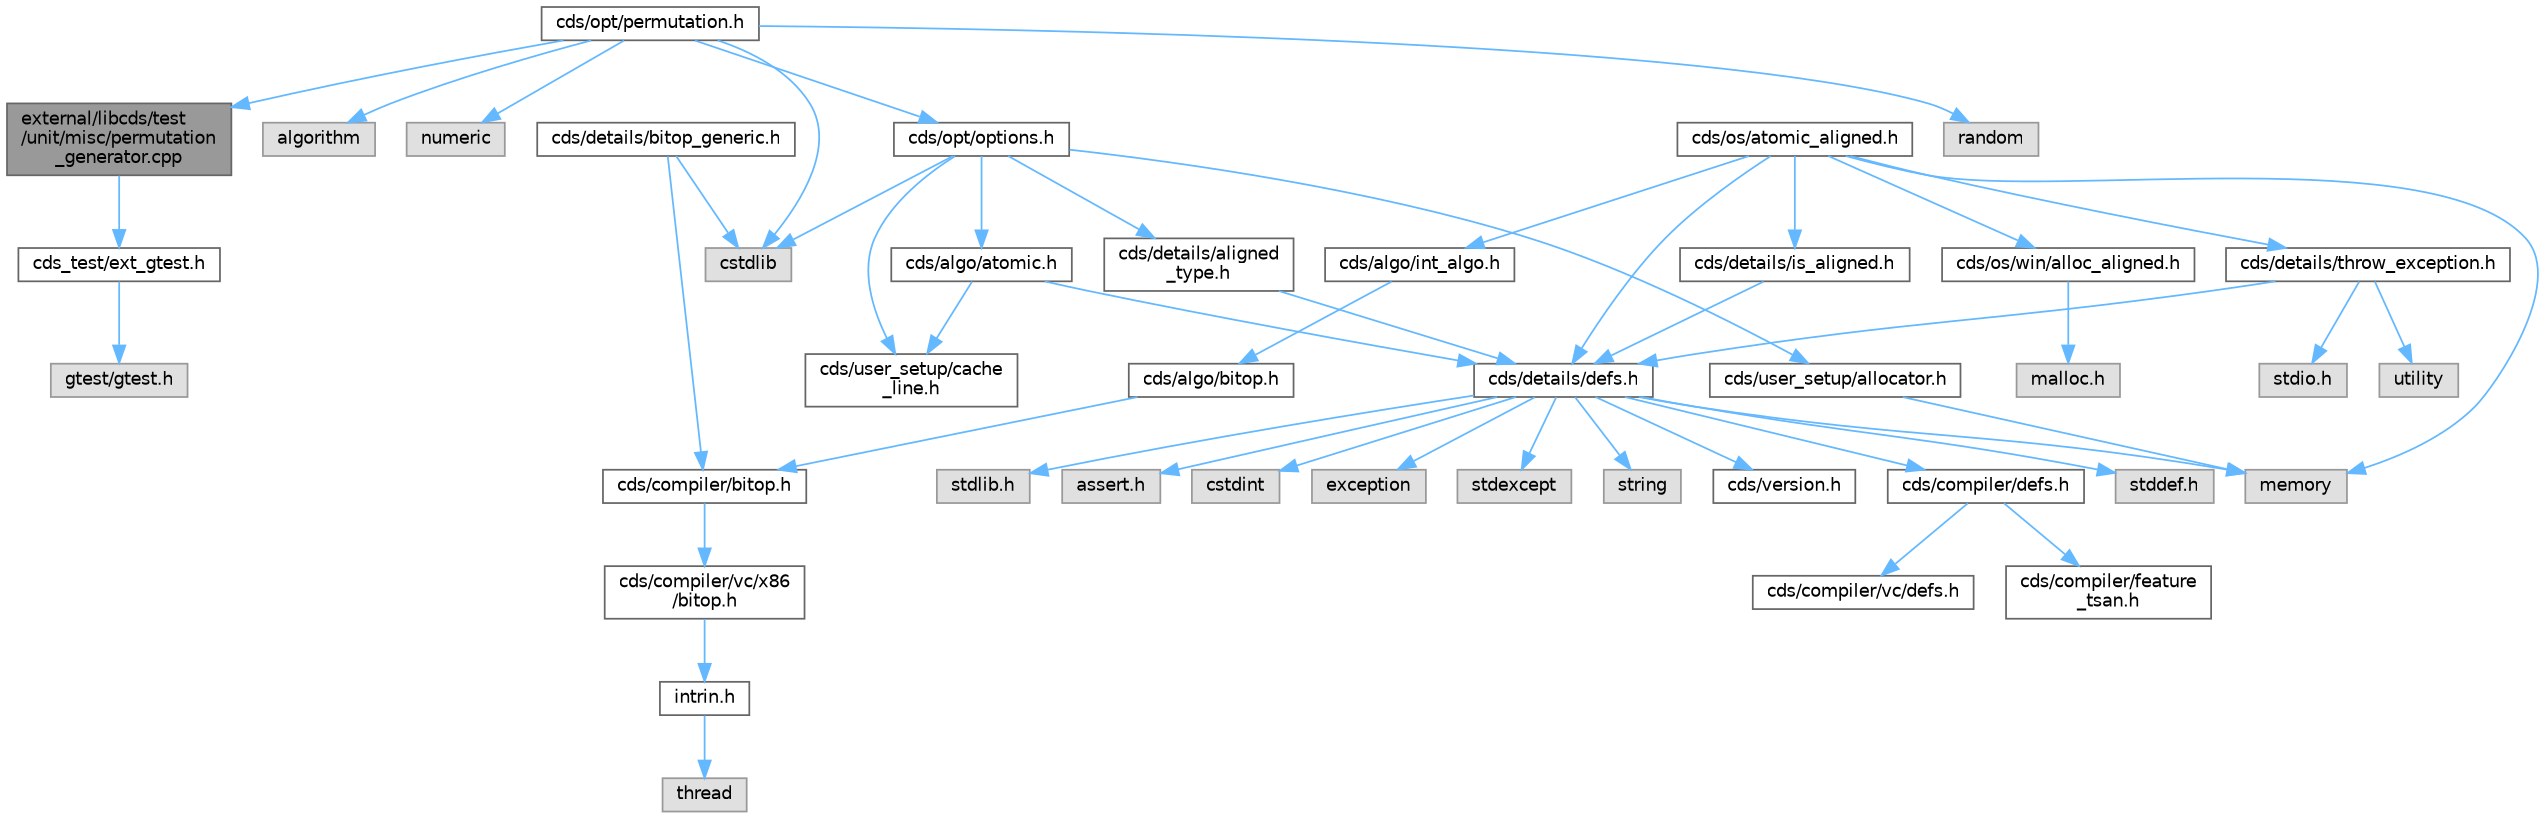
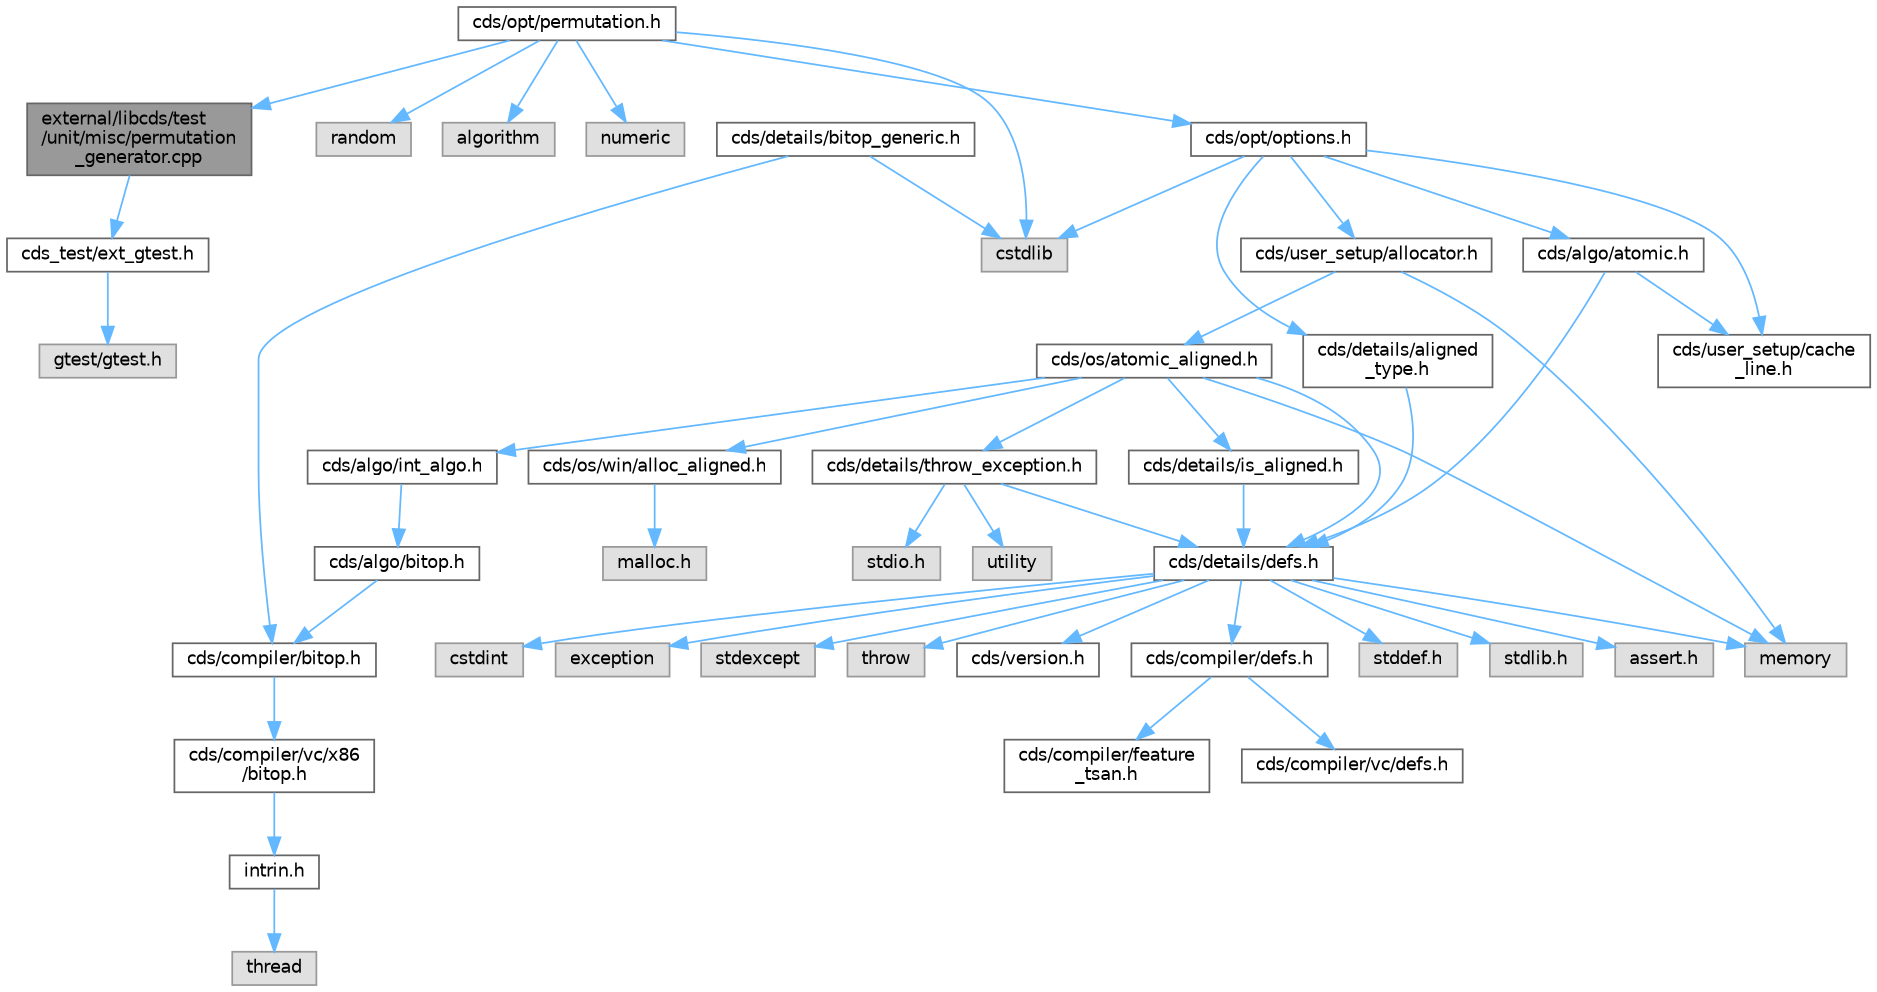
  digraph {
    node [color=grey40 fillcolor=white fontname=Helvetica fontsize=10 shape=box style=filled]
    edge [color=steelblue1 fontname=Helvetica fontsize=10 labelfontname=Helvetica labelfontsize=10 style=solid]
    n1 [color=gray40 fillcolor=grey60 fontcolor=black height=0.2 label="external/libcds/test\l/unit/misc/permutation\l_generator.cpp" width=0.4]
    n2 [height=0.2 label="cds_test/ext_gtest.h" width=0.4]
    n3 [height=0.2 label="cds/opt/permutation.h" width=0.4]
    n4 [color=grey60 fillcolor="#E0E0E0" height=0.2 label=cstdlib width=0.4]
    n5 [color=grey60 fillcolor="#E0E0E0" height=0.2 label=random width=0.4]
    n6 [color=grey60 fillcolor="#E0E0E0" height=0.2 label=algorithm width=0.4]
    n7 [color=grey60 fillcolor="#E0E0E0" height=0.2 label=numeric width=0.4]
    n8 [height=0.2 label="cds/opt/options.h" width=0.4]
    n9 [color=grey60 fillcolor="#E0E0E0" height=0.2 label="gtest/gtest.h" width=0.4]
    n10 [height=0.2 label="cds/details/aligned\l_type.h" width=0.4]
    n11 [height=0.2 label="cds/user_setup/allocator.h" width=0.4]
    n12 [height=0.2 label="cds/user_setup/cache\l_line.h" width=0.4]
    n13 [height=0.2 label="cds/algo/atomic.h" width=0.4]
    n14 [height=0.2 label="cds/details/defs.h" width=0.4]
    n15 [color=grey60 fillcolor="#E0E0E0" height=0.2 label=memory width=0.4]
    n16 [height=0.2 label="cds/os/atomic_aligned.h" width=0.4]
    n17 [color=grey60 fillcolor="#E0E0E0" height=0.2 label="stddef.h" width=0.4]
    n18 [color=grey60 fillcolor="#E0E0E0" height=0.2 label="stdlib.h" width=0.4]
    n19 [color=grey60 fillcolor="#E0E0E0" height=0.2 label="assert.h" width=0.4]
    n20 [color=grey60 fillcolor="#E0E0E0" height=0.2 label=cstdint width=0.4]
    n21 [color=grey60 fillcolor="#E0E0E0" height=0.2 label=exception width=0.4]
    n22 [color=grey60 fillcolor="#E0E0E0" height=0.2 label=stdexcept width=0.4]
-   n23 [color=grey60 fillcolor="#E0E0E0" height=0.2 label=string width=0.4]
+   n23 [color=grey60 fillcolor="#E0E0E0" height=0.2 label=throw width=0.4]
    n24 [height=0.2 label="cds/version.h" width=0.4]
    n25 [height=0.2 label="cds/compiler/defs.h" width=0.4]
    n26 [height=0.2 label="cds/compiler/vc/defs.h" width=0.4]
    n27 [height=0.2 label="cds/compiler/feature\l_tsan.h" width=0.4]
    n28 [height=0.2 label="cds/os/win/alloc_aligned.h" width=0.4]
    n29 [height=0.2 label="cds/details/is_aligned.h" width=0.4]
    n30 [height=0.2 label="cds/algo/int_algo.h" width=0.4]
    n31 [height=0.2 label="cds/details/throw_exception.h" width=0.4]
    n32 [color=grey60 fillcolor="#E0E0E0" height=0.2 label="malloc.h" width=0.4]
    n33 [height=0.2 label="cds/algo/bitop.h" width=0.4]
    n34 [color=grey60 fillcolor="#E0E0E0" height=0.2 label="stdio.h" width=0.4]
    n35 [color=grey60 fillcolor="#E0E0E0" height=0.2 label=utility width=0.4]
    n36 [height=0.2 label="cds/compiler/bitop.h" width=0.4]
    n37 [height=0.2 label="cds/compiler/vc/x86\l/bitop.h" width=0.4]
    n38 [height=0.2 label="intrin.h" width=0.4]
    n39 [height=0.2 label="cds/details/bitop_generic.h" width=0.4]
    n40 [color=grey60 fillcolor="#E0E0E0" height=0.2 label=thread width=0.4]
    n1 -> n2
    n2 -> n9
    n3 -> n1
    n3 -> n4
    n3 -> n5
    n3 -> n6
    n3 -> n7
    n3 -> n8
    n8 -> n4
    n8 -> n10
    n8 -> n11
    n8 -> n12
    n8 -> n13
    n10 -> n14
    n11 -> n15
+   n11 -> n16
    n13 -> n12
    n13 -> n14
    n14 -> n15
    n14 -> n17
    n14 -> n18
    n14 -> n19
    n14 -> n20
    n14 -> n21
    n14 -> n22
    n14 -> n23
    n14 -> n24
    n14 -> n25
    n16 -> n14
    n16 -> n15
    n16 -> n28
    n16 -> n29
    n16 -> n30
    n16 -> n31
    n25 -> n26
    n25 -> n27
    n28 -> n32
    n29 -> n14
    n30 -> n33
    n31 -> n14
    n31 -> n34
    n31 -> n35
    n33 -> n36
    n36 -> n37
    n37 -> n38
    n38 -> n40
    n39 -> n4
    n39 -> n36
  }
